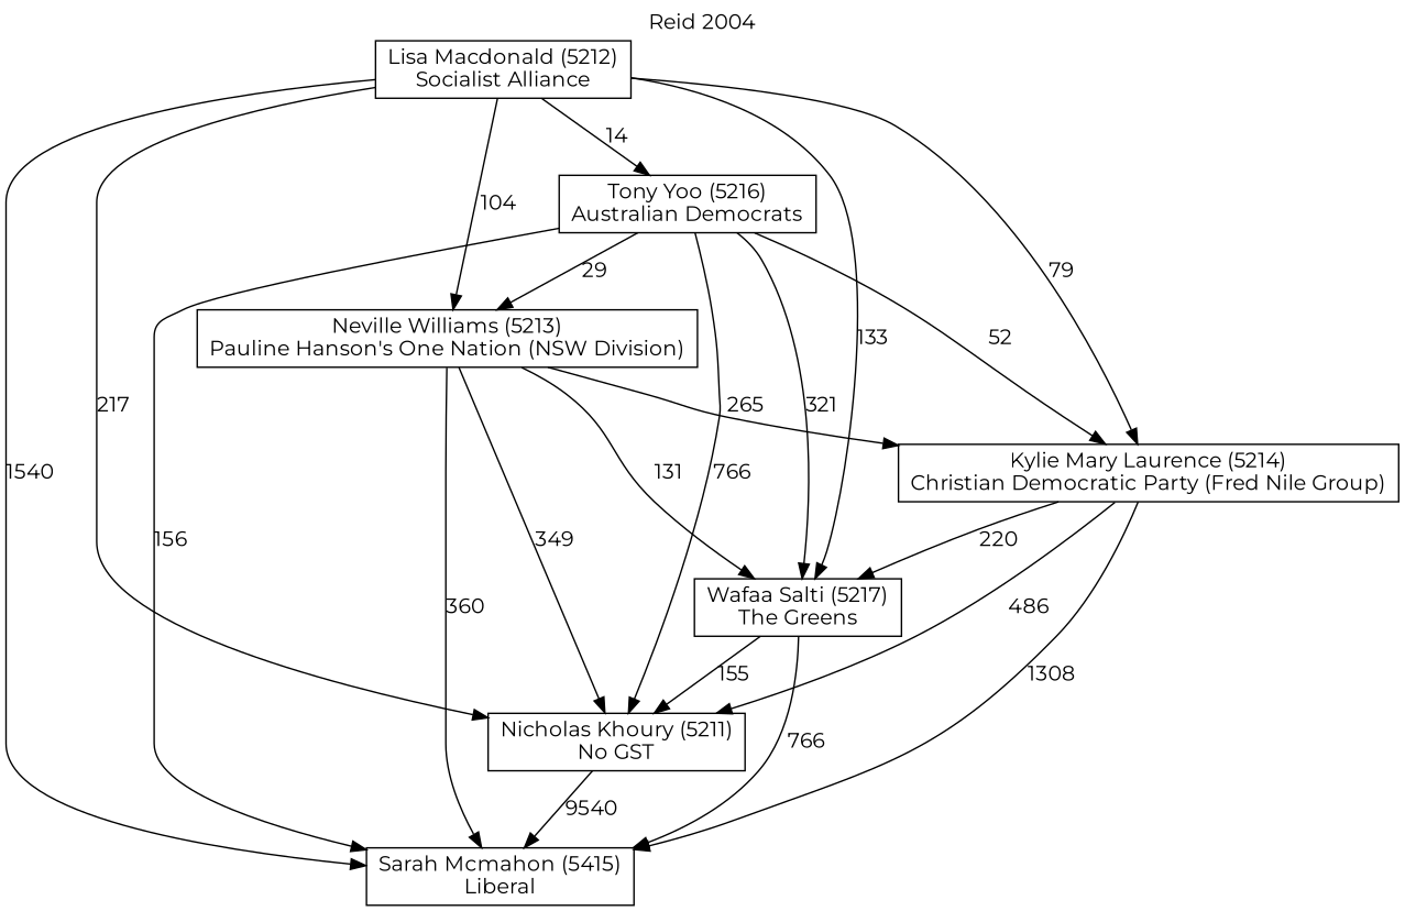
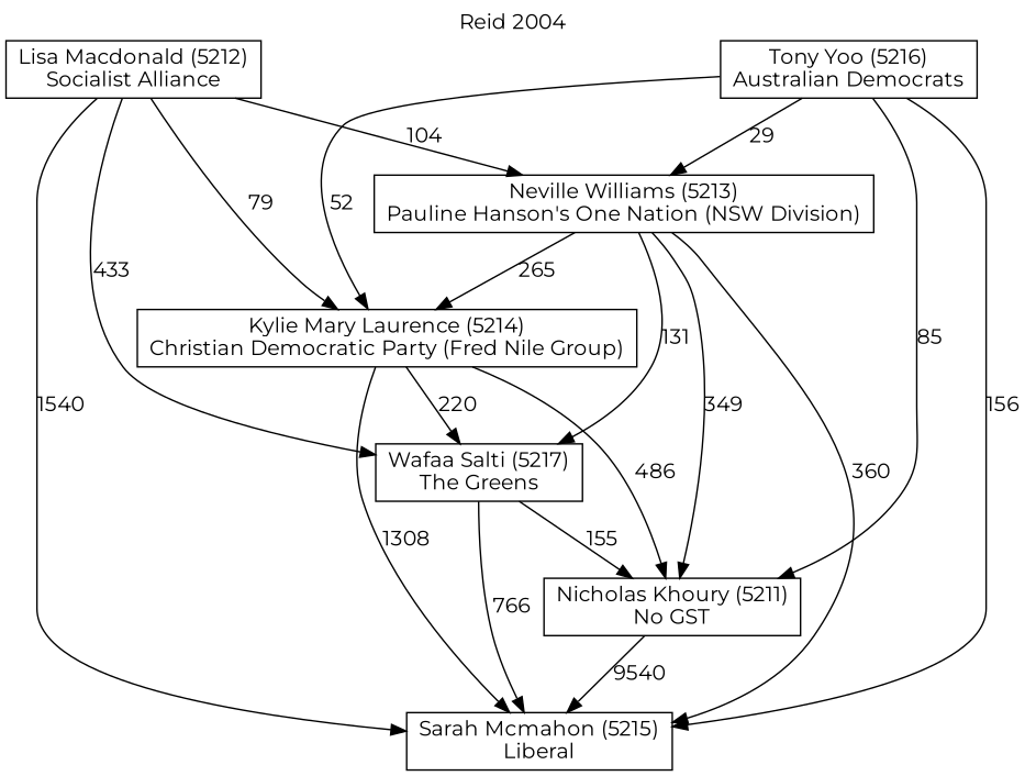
  digraph {
    fontname=Montserrat
    label="Reid 2004"
    labelloc=t
    mclimit=10
    node [fontname=Montserrat shape=box]
    edge [fontname=Montserrat]
-   n1 [label="Sarah Mcmahon (5415)\nLiberal"]
+   n1 [label="Sarah Mcmahon (5215)\nLiberal"]
    n2 [label="Nicholas Khoury (5211)\nNo GST"]
    n3 [label="Wafaa Salti (5217)\nThe Greens"]
    n4 [label="Kylie Mary Laurence (5214)\nChristian Democratic Party (Fred Nile Group)"]
    n5 [label="Neville Williams (5213)\nPauline Hanson's One Nation (NSW Division)"]
    n6 [label="Tony Yoo (5216)\nAustralian Democrats"]
    n7 [label="Lisa Macdonald (5212)\nSocialist Alliance"]
    n2 -> n1 [label=9540]
    n3 -> n1 [label=766]
    n3 -> n2 [label=155]
    n4 -> n1 [label=1308]
    n4 -> n2 [label=486]
    n4 -> n3 [label=220]
    n5 -> n1 [label=360]
    n5 -> n2 [label=349]
    n5 -> n3 [label=131]
    n5 -> n4 [label=265]
    n6 -> n1 [label=156]
-   n6 -> n2 [label=766]
-   n6 -> n3 [label=321]
+   n6 -> n2 [label=85]
    n6 -> n4 [label=52]
    n6 -> n5 [label=29]
    n7 -> n1 [label=1540]
-   n7 -> n2 [label=217]
-   n7 -> n3 [label=133]
+   n7 -> n3 [label=433]
    n7 -> n4 [label=79]
    n7 -> n5 [label=104]
-   n7 -> n6 [label=14]
  }
